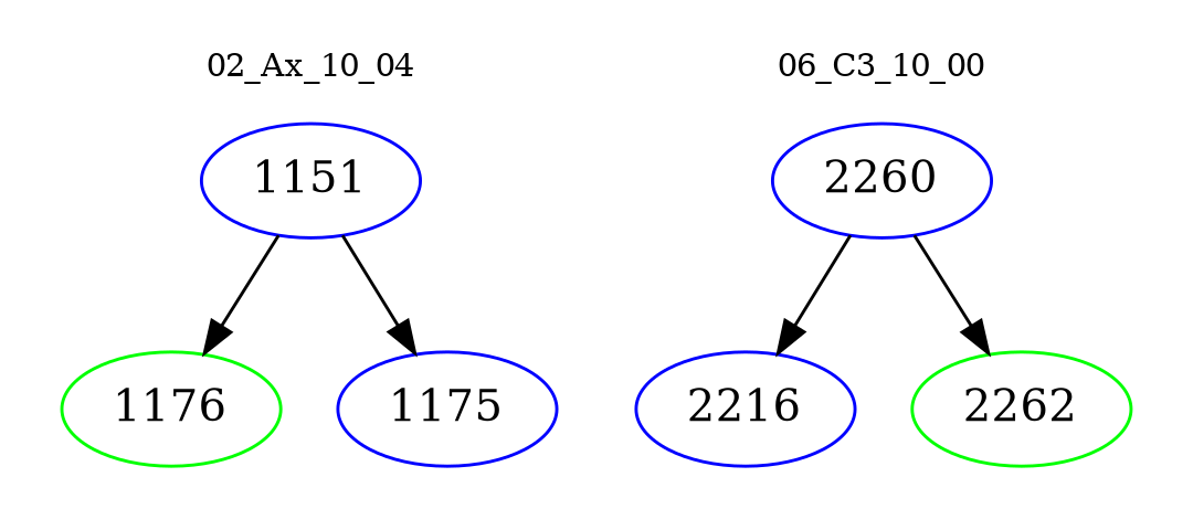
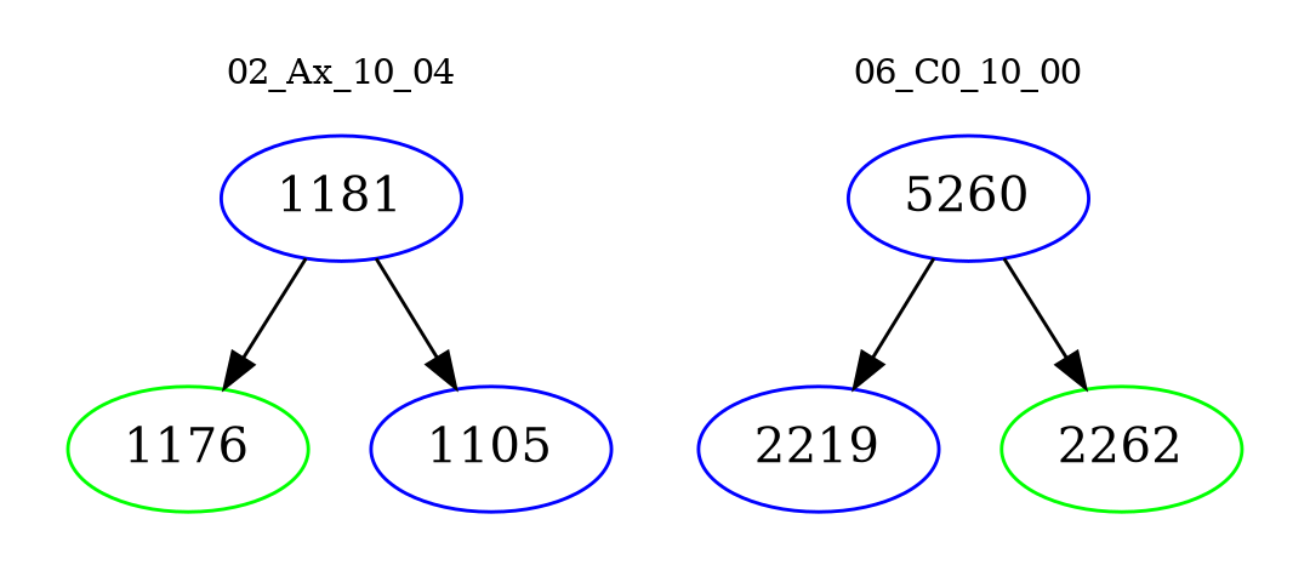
  digraph {
    node [color=blue]
    edge [color=black]
-   n1 [label=1151]
+   n1 [label=1181]
    n2 [color=green label=1176]
-   n3 [label=1175]
-   n4 [label=2260]
-   n5 [label=2216]
+   n3 [label=1105]
+   n4 [label=5260]
+   n5 [label=2219]
    n6 [color=green label=2262]
    subgraph cluster_1 {
      color=white
      fontsize=10
      label="02_Ax_10_04"
      n1
      n2
      n3
    }
    subgraph cluster_2 {
      color=white
      fontsize=10
-     label="06_C3_10_00"
+     label="06_C0_10_00"
      n4
      n5
      n6
    }
    n1 -> n2
    n1 -> n3
    n4 -> n5
    n4 -> n6
  }
